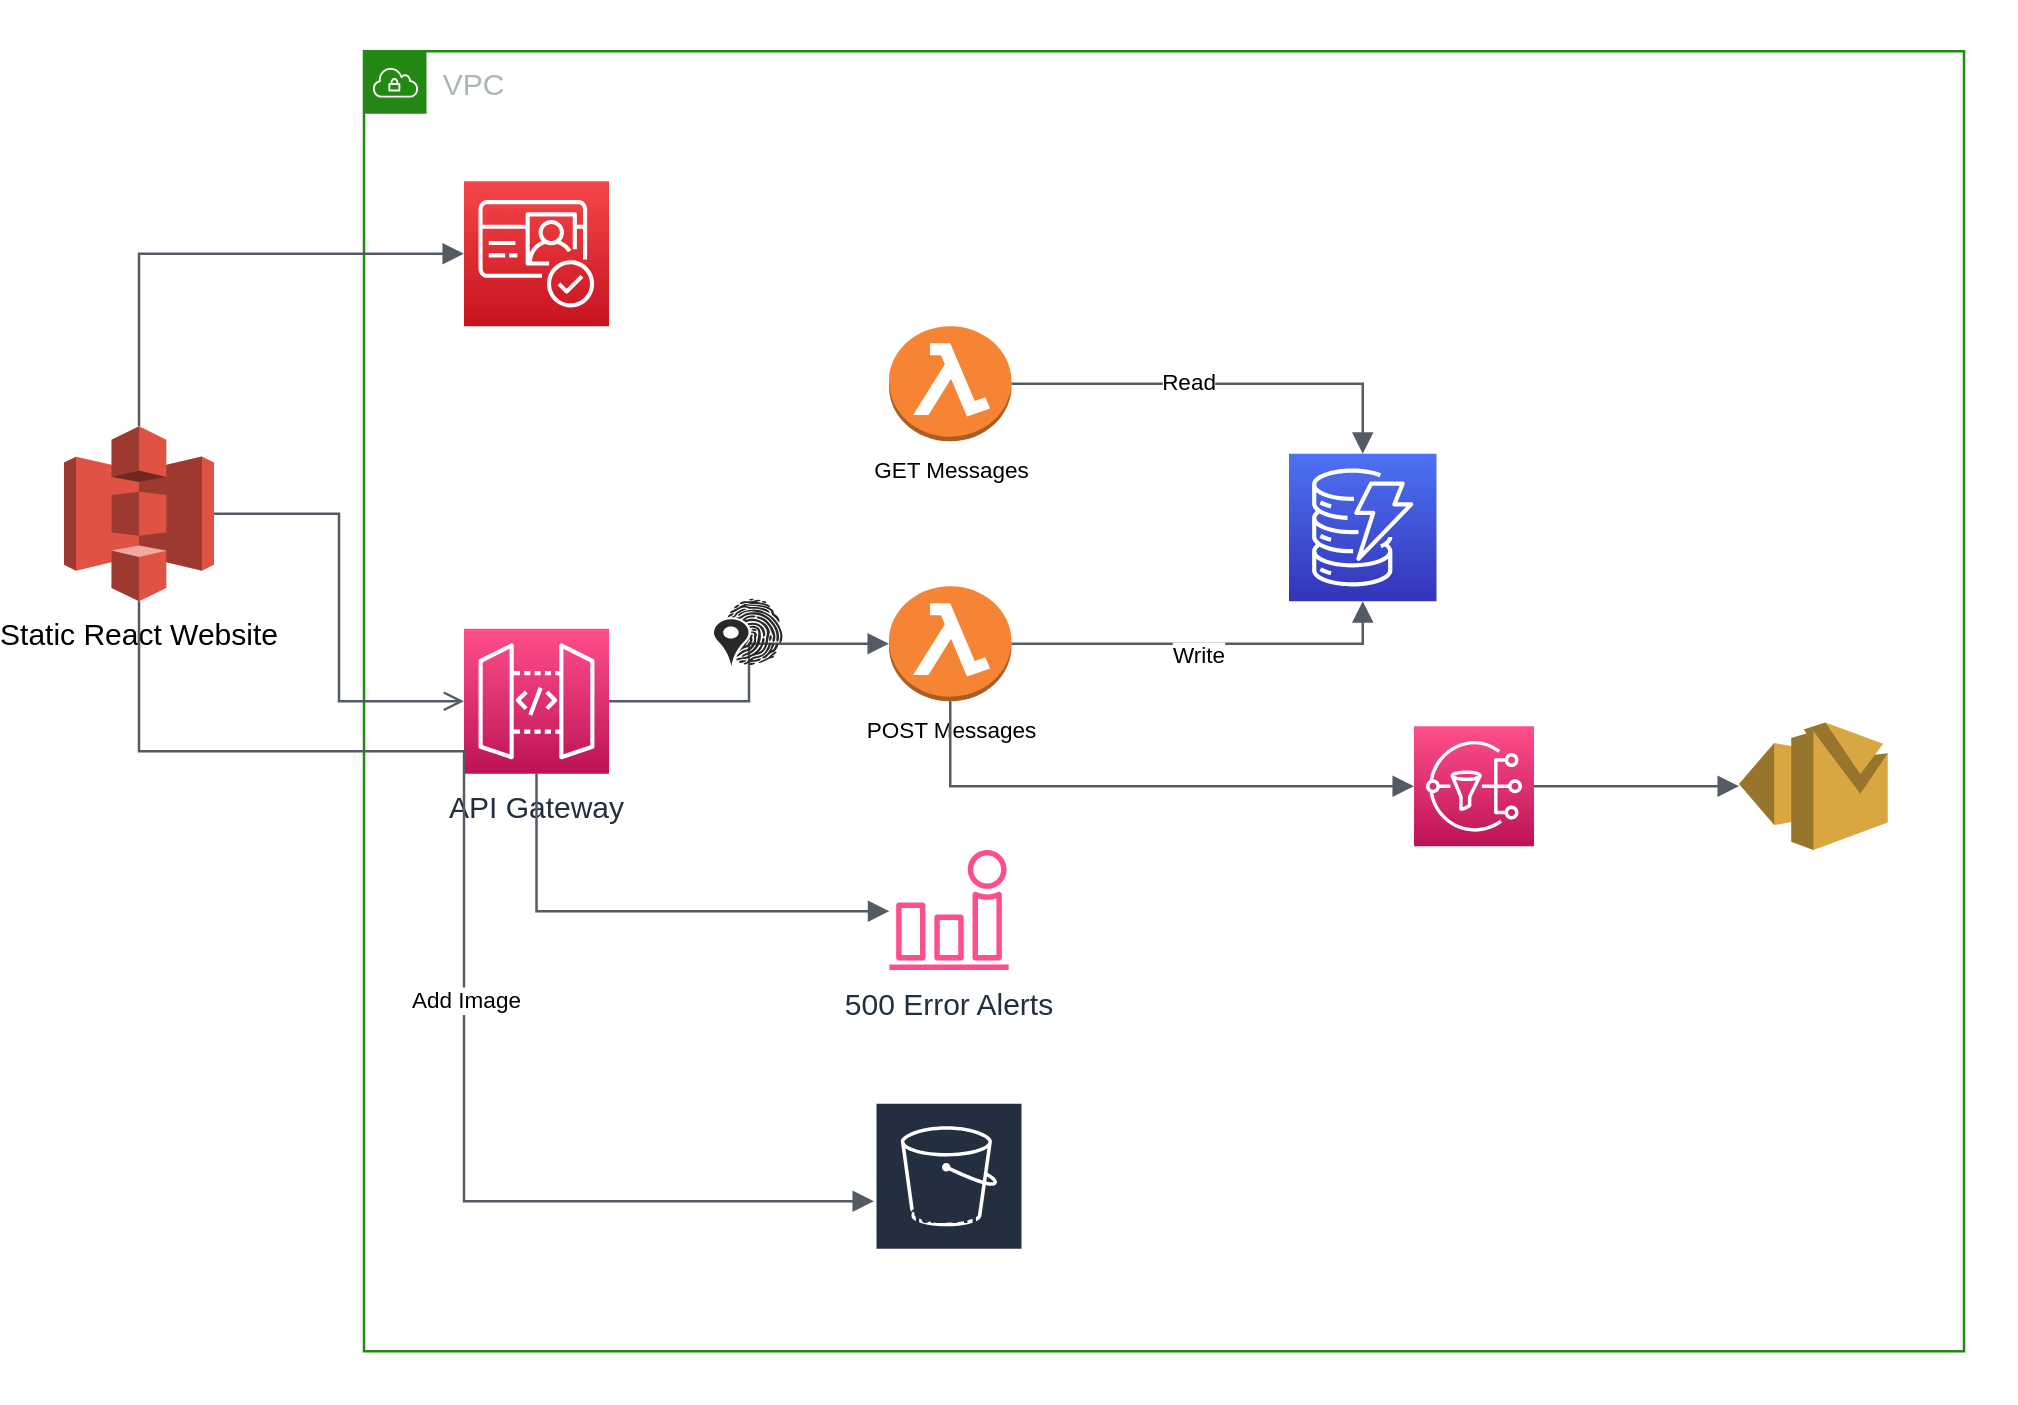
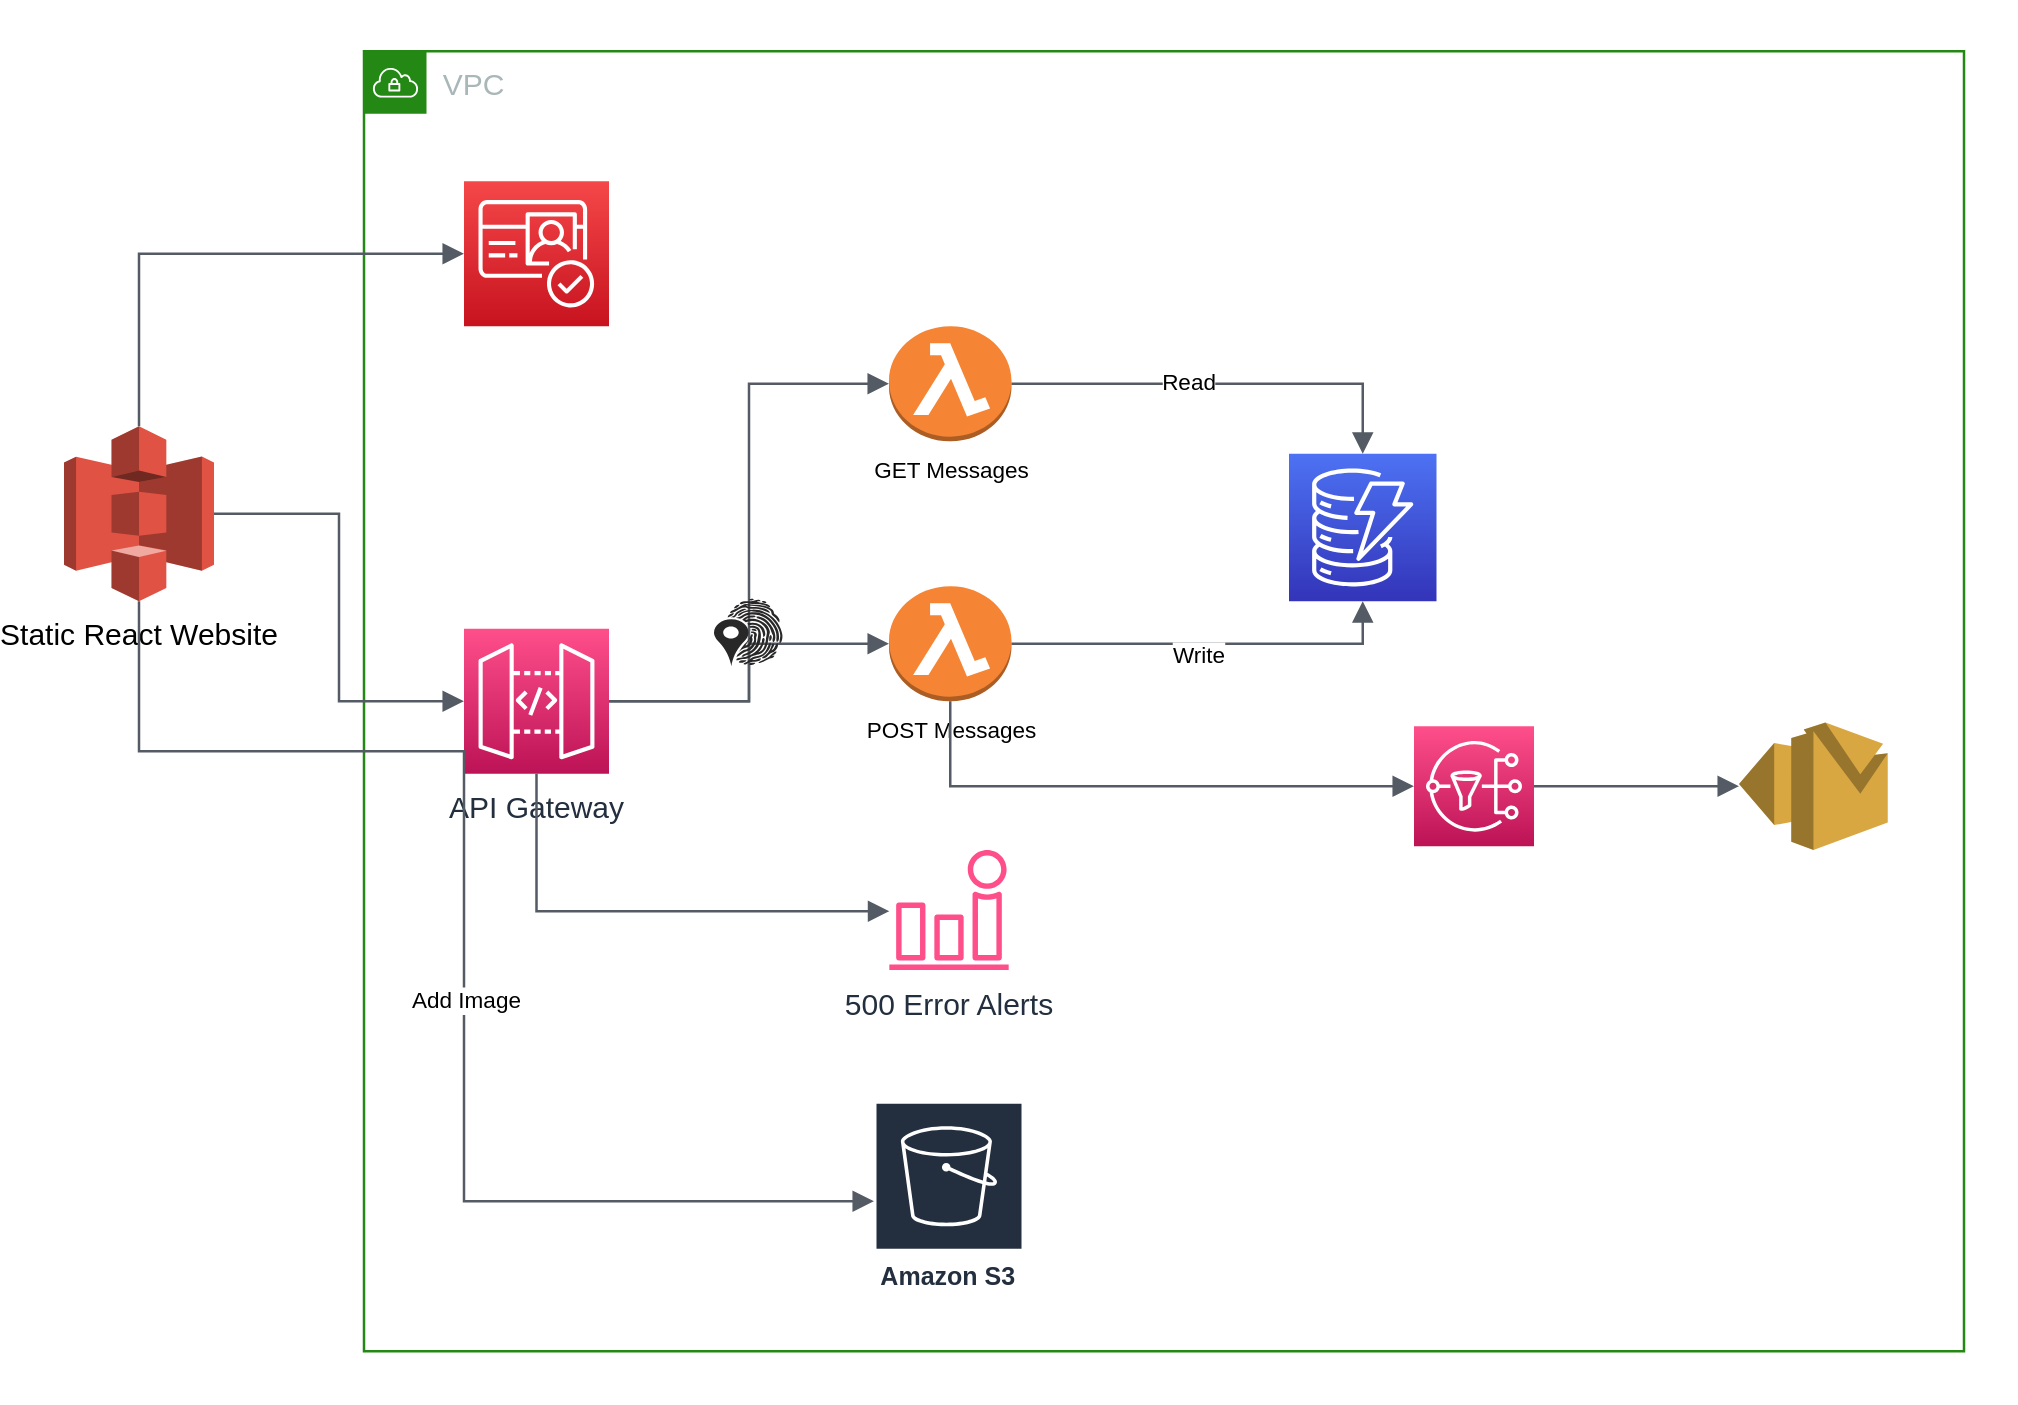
  <mxCell id="0" />
  <mxCell id="1" parent="0" />
  <mxCell id="2" value="VPC" style="points=[[0,0],[0.25,0],[0.5,0],[0.75,0],[1,0],[1,0.25],[1,0.5],[1,0.75],[1,1],[0.75,1],[0.5,1],[0.25,1],[0,1],[0,0.75],[0,0.5],[0,0.25]];outlineConnect=0;gradientColor=none;html=1;whiteSpace=wrap;fontSize=12;fontStyle=0;shape=mxgraph.aws4.group;grIcon=mxgraph.aws4.group_vpc;strokeColor=#248814;fillColor=none;verticalAlign=top;align=left;spacingLeft=30;fontColor=#AAB7B8;dashed=0;" vertex="1" parent="1"><mxGeometry x="140" y="20" width="640" height="520" as="geometry" /></mxCell>
  <mxCell id="3" value="Static React Website" style="outlineConnect=0;dashed=0;verticalLabelPosition=bottom;verticalAlign=top;align=center;html=1;shape=mxgraph.aws3.s3;fillColor=#E05243;gradientColor=none;" vertex="1" parent="1"><mxGeometry x="20" y="170" width="60" height="70" as="geometry" /></mxCell>
  <mxCell id="4" value="API Gateway" style="sketch=0;points=[[0,0,0],[0.25,0,0],[0.5,0,0],[0.75,0,0],[1,0,0],[0,1,0],[0.25,1,0],[0.5,1,0],[0.75,1,0],[1,1,0],[0,0.25,0],[0,0.5,0],[0,0.75,0],[1,0.25,0],[1,0.5,0],[1,0.75,0]];outlineConnect=0;fontColor=#232F3E;gradientColor=#FF4F8B;gradientDirection=north;fillColor=#BC1356;strokeColor=#ffffff;dashed=0;verticalLabelPosition=bottom;verticalAlign=top;align=center;html=1;fontSize=12;fontStyle=0;aspect=fixed;shape=mxgraph.aws4.resourceIcon;resIcon=mxgraph.aws4.api_gateway;" vertex="1" parent="1"><mxGeometry x="180" y="251" width="58" height="58" as="geometry" /></mxCell>
- <mxCell id="5" value="" style="edgeStyle=orthogonalEdgeStyle;html=1;endArrow=open;elbow=vertical;startArrow=none;endFill=1;strokeColor=#545B64;rounded=0;fontSize=9;exitX=1;exitY=0.5;exitDx=0;exitDy=0;exitPerimeter=0;entryX=0;entryY=0.5;entryDx=0;entryDy=0;entryPerimeter=0;" edge="1" parent="1" source="3" target="4"><mxGeometry width="100" relative="1" as="geometry"><mxPoint x="160" y="230" as="sourcePoint" /><mxPoint x="260" y="230" as="targetPoint" /></mxGeometry></mxCell>
+ <mxCell id="5" value="" style="edgeStyle=orthogonalEdgeStyle;html=1;endArrow=block;elbow=vertical;startArrow=none;endFill=1;strokeColor=#545B64;rounded=0;fontSize=9;exitX=1;exitY=0.5;exitDx=0;exitDy=0;exitPerimeter=0;entryX=0;entryY=0.5;entryDx=0;entryDy=0;entryPerimeter=0;" edge="1" parent="1" source="3" target="4"><mxGeometry width="100" relative="1" as="geometry"><mxPoint x="160" y="230" as="sourcePoint" /><mxPoint x="260" y="230" as="targetPoint" /></mxGeometry></mxCell>
  <mxCell id="6" value="GET Messages" style="outlineConnect=0;dashed=0;verticalLabelPosition=bottom;verticalAlign=top;align=center;html=1;shape=mxgraph.aws3.lambda_function;fillColor=#F58534;gradientColor=none;fontSize=9;" vertex="1" parent="1"><mxGeometry x="350" y="130" width="49" height="46" as="geometry" /></mxCell>
  <mxCell id="7" value="POST Messages" style="outlineConnect=0;dashed=0;verticalLabelPosition=bottom;verticalAlign=top;align=center;html=1;shape=mxgraph.aws3.lambda_function;fillColor=#F58534;gradientColor=none;fontSize=9;" vertex="1" parent="1"><mxGeometry x="350" y="234" width="49" height="46" as="geometry" /></mxCell>
+ <mxCell id="8" value="" style="edgeStyle=orthogonalEdgeStyle;html=1;endArrow=block;elbow=vertical;startArrow=none;endFill=1;strokeColor=#545B64;rounded=0;fontSize=9;exitX=1;exitY=0.5;exitDx=0;exitDy=0;exitPerimeter=0;entryX=0;entryY=0.5;entryDx=0;entryDy=0;entryPerimeter=0;" edge="1" parent="1" source="4" target="6"><mxGeometry width="100" relative="1" as="geometry"><mxPoint x="280" y="210" as="sourcePoint" /><mxPoint x="380" y="210" as="targetPoint" /></mxGeometry></mxCell>
  <mxCell id="9" value="" style="edgeStyle=orthogonalEdgeStyle;html=1;endArrow=block;elbow=vertical;startArrow=none;endFill=1;strokeColor=#545B64;rounded=0;fontSize=9;exitX=1;exitY=0.5;exitDx=0;exitDy=0;exitPerimeter=0;entryX=0;entryY=0.5;entryDx=0;entryDy=0;entryPerimeter=0;" edge="1" parent="1" source="4" target="7"><mxGeometry width="100" relative="1" as="geometry"><mxPoint x="248" y="215" as="sourcePoint" /><mxPoint x="360" y="163" as="targetPoint" /></mxGeometry></mxCell>
  <mxCell id="10" value="" style="sketch=0;points=[[0,0,0],[0.25,0,0],[0.5,0,0],[0.75,0,0],[1,0,0],[0,1,0],[0.25,1,0],[0.5,1,0],[0.75,1,0],[1,1,0],[0,0.25,0],[0,0.5,0],[0,0.75,0],[1,0.25,0],[1,0.5,0],[1,0.75,0]];outlineConnect=0;fontColor=#232F3E;gradientColor=#4D72F3;gradientDirection=north;fillColor=#3334B9;strokeColor=#ffffff;dashed=0;verticalLabelPosition=bottom;verticalAlign=top;align=center;html=1;fontSize=12;fontStyle=0;aspect=fixed;shape=mxgraph.aws4.resourceIcon;resIcon=mxgraph.aws4.dynamodb;" vertex="1" parent="1"><mxGeometry x="510" y="181" width="59" height="59" as="geometry" /></mxCell>
  <mxCell id="11" value="" style="edgeStyle=orthogonalEdgeStyle;html=1;endArrow=block;elbow=vertical;startArrow=none;endFill=1;strokeColor=#545B64;rounded=0;fontSize=9;entryX=0.5;entryY=0;entryDx=0;entryDy=0;entryPerimeter=0;exitX=1;exitY=0.5;exitDx=0;exitDy=0;exitPerimeter=0;" edge="1" parent="1" source="6" target="10"><mxGeometry width="100" relative="1" as="geometry"><mxPoint x="440" y="160" as="sourcePoint" /><mxPoint x="540" y="160" as="targetPoint" /></mxGeometry></mxCell>
  <mxCell id="12" value="Read" style="edgeLabel;html=1;align=center;verticalAlign=middle;resizable=0;points=[];fontSize=9;" vertex="1" connectable="0" parent="11"><mxGeometry x="-0.169" y="1" relative="1" as="geometry"><mxPoint as="offset" /></mxGeometry></mxCell>
  <mxCell id="13" value="" style="edgeStyle=orthogonalEdgeStyle;html=1;endArrow=block;elbow=vertical;startArrow=none;endFill=1;strokeColor=#545B64;rounded=0;fontSize=9;entryX=0.5;entryY=1;entryDx=0;entryDy=0;entryPerimeter=0;exitX=1;exitY=0.5;exitDx=0;exitDy=0;exitPerimeter=0;" edge="1" parent="1" source="7" target="10"><mxGeometry width="100" relative="1" as="geometry"><mxPoint x="409" y="163" as="sourcePoint" /><mxPoint x="549.5" y="191" as="targetPoint" /></mxGeometry></mxCell>
  <mxCell id="14" value="Write" style="edgeLabel;html=1;align=center;verticalAlign=middle;resizable=0;points=[];fontSize=9;" vertex="1" connectable="0" parent="13"><mxGeometry x="-0.06" y="-4" relative="1" as="geometry"><mxPoint as="offset" /></mxGeometry></mxCell>
  <mxCell id="15" value="" style="verticalLabelPosition=bottom;sketch=0;html=1;fillColor=#282828;strokeColor=none;verticalAlign=top;pointerEvents=1;align=center;shape=mxgraph.cisco_safe.security_icons.iam;fontSize=9;" vertex="1" parent="1"><mxGeometry x="280" y="239" width="27.5" height="27" as="geometry" /></mxCell>
  <mxCell id="16" value="" style="sketch=0;points=[[0,0,0],[0.25,0,0],[0.5,0,0],[0.75,0,0],[1,0,0],[0,1,0],[0.25,1,0],[0.5,1,0],[0.75,1,0],[1,1,0],[0,0.25,0],[0,0.5,0],[0,0.75,0],[1,0.25,0],[1,0.5,0],[1,0.75,0]];outlineConnect=0;fontColor=#232F3E;gradientColor=#FF4F8B;gradientDirection=north;fillColor=#BC1356;strokeColor=#ffffff;dashed=0;verticalLabelPosition=bottom;verticalAlign=top;align=center;html=1;fontSize=12;fontStyle=0;aspect=fixed;shape=mxgraph.aws4.resourceIcon;resIcon=mxgraph.aws4.sns;" vertex="1" parent="1"><mxGeometry x="560" y="290" width="48" height="48" as="geometry" /></mxCell>
  <mxCell id="17" value="" style="edgeStyle=orthogonalEdgeStyle;html=1;endArrow=block;elbow=vertical;startArrow=none;endFill=1;strokeColor=#545B64;rounded=0;fontSize=9;entryX=0;entryY=0.5;entryDx=0;entryDy=0;entryPerimeter=0;exitX=0.5;exitY=1;exitDx=0;exitDy=0;exitPerimeter=0;" edge="1" parent="1" source="7" target="16"><mxGeometry width="100" relative="1" as="geometry"><mxPoint x="460" y="330" as="sourcePoint" /><mxPoint x="560" y="330" as="targetPoint" /></mxGeometry></mxCell>
  <mxCell id="18" value="" style="outlineConnect=0;dashed=0;verticalLabelPosition=bottom;verticalAlign=top;align=center;html=1;shape=mxgraph.aws3.ses;fillColor=#D9A741;gradientColor=none;fontSize=9;" vertex="1" parent="1"><mxGeometry x="690" y="288.5" width="59.5" height="51" as="geometry" /></mxCell>
  <mxCell id="19" value="" style="edgeStyle=orthogonalEdgeStyle;html=1;endArrow=block;elbow=vertical;startArrow=none;endFill=1;strokeColor=#545B64;rounded=0;fontSize=9;exitX=1;exitY=0.5;exitDx=0;exitDy=0;exitPerimeter=0;" edge="1" parent="1" source="16" target="18"><mxGeometry width="100" relative="1" as="geometry"><mxPoint x="570" y="360" as="sourcePoint" /><mxPoint x="670" y="360" as="targetPoint" /></mxGeometry></mxCell>
  <mxCell id="20" value="" style="sketch=0;points=[[0,0,0],[0.25,0,0],[0.5,0,0],[0.75,0,0],[1,0,0],[0,1,0],[0.25,1,0],[0.5,1,0],[0.75,1,0],[1,1,0],[0,0.25,0],[0,0.5,0],[0,0.75,0],[1,0.25,0],[1,0.5,0],[1,0.75,0]];outlineConnect=0;fontColor=#232F3E;gradientColor=#F54749;gradientDirection=north;fillColor=#C7131F;strokeColor=#ffffff;dashed=0;verticalLabelPosition=bottom;verticalAlign=top;align=center;html=1;fontSize=12;fontStyle=0;aspect=fixed;shape=mxgraph.aws4.resourceIcon;resIcon=mxgraph.aws4.cognito;" vertex="1" parent="1"><mxGeometry x="180" y="72" width="58" height="58" as="geometry" /></mxCell>
  <mxCell id="21" value="" style="edgeStyle=orthogonalEdgeStyle;html=1;endArrow=block;elbow=vertical;startArrow=none;endFill=1;strokeColor=#545B64;rounded=0;fontSize=9;exitX=0.5;exitY=0;exitDx=0;exitDy=0;exitPerimeter=0;entryX=0;entryY=0.5;entryDx=0;entryDy=0;entryPerimeter=0;" edge="1" parent="1" source="3" target="20"><mxGeometry width="100" relative="1" as="geometry"><mxPoint x="90" y="215" as="sourcePoint" /><mxPoint x="190" y="215" as="targetPoint" /></mxGeometry></mxCell>
  <mxCell id="22" value="500 Error Alerts" style="sketch=0;outlineConnect=0;fontColor=#232F3E;gradientColor=none;fillColor=#FF4F8B;strokeColor=none;dashed=0;verticalLabelPosition=bottom;verticalAlign=top;align=center;html=1;fontSize=12;fontStyle=0;aspect=fixed;pointerEvents=1;shape=mxgraph.aws4.alarm;" vertex="1" parent="1"><mxGeometry x="350" y="339.5" width="48" height="48" as="geometry" /></mxCell>
  <mxCell id="23" value="" style="edgeStyle=orthogonalEdgeStyle;html=1;endArrow=block;elbow=vertical;startArrow=none;endFill=1;strokeColor=#545B64;rounded=0;fontSize=9;exitX=0.5;exitY=1;exitDx=0;exitDy=0;exitPerimeter=0;" edge="1" parent="1" source="4" target="22"><mxGeometry width="100" relative="1" as="geometry"><mxPoint x="230" y="330" as="sourcePoint" /><mxPoint x="330" y="330" as="targetPoint" /><Array as="points"><mxPoint x="209" y="364" /></Array></mxGeometry></mxCell>
- <mxCell id="24" value="Amazon S3" style="sketch=0;outlineConnect=0;fontColor=#232F3E;gradientColor=none;strokeColor=#ffffff;fillColor=#232F3E;dashed=0;verticalLabelPosition=middle;verticalAlign=bottom;align=center;html=1;whiteSpace=wrap;fontSize=10;fontStyle=1;spacing=3;shape=mxgraph.aws4.productIcon;prIcon=mxgraph.aws4.s3;" vertex="1" parent="1"><mxGeometry x="344" y="440" width="60" height="55" as="geometry" /></mxCell>
+ <mxCell id="24" value="Amazon S3" style="sketch=0;outlineConnect=0;fontColor=#232F3E;gradientColor=none;strokeColor=#ffffff;fillColor=#232F3E;dashed=0;verticalLabelPosition=middle;verticalAlign=bottom;align=center;html=1;whiteSpace=wrap;fontSize=10;fontStyle=1;spacing=3;shape=mxgraph.aws4.productIcon;prIcon=mxgraph.aws4.s3;" vertex="1" parent="1"><mxGeometry x="344" y="440" width="60" height="80" as="geometry" /></mxCell>
  <mxCell id="25" value="" style="edgeStyle=orthogonalEdgeStyle;html=1;endArrow=block;elbow=vertical;startArrow=none;endFill=1;strokeColor=#545B64;rounded=0;fontSize=9;exitX=0.5;exitY=1;exitDx=0;exitDy=0;exitPerimeter=0;" edge="1" parent="1" source="3" target="24"><mxGeometry width="100" relative="1" as="geometry"><mxPoint x="90" y="215" as="sourcePoint" /><mxPoint x="190" y="215" as="targetPoint" /><Array as="points"><mxPoint x="50" y="300" /><mxPoint x="180" y="300" /><mxPoint x="180" y="480" /></Array></mxGeometry></mxCell>
  <mxCell id="26" value="Add Image" style="edgeLabel;html=1;align=center;verticalAlign=middle;resizable=0;points=[];fontSize=9;" vertex="1" connectable="0" parent="25"><mxGeometry x="0.082" relative="1" as="geometry"><mxPoint as="offset" /></mxGeometry></mxCell>
